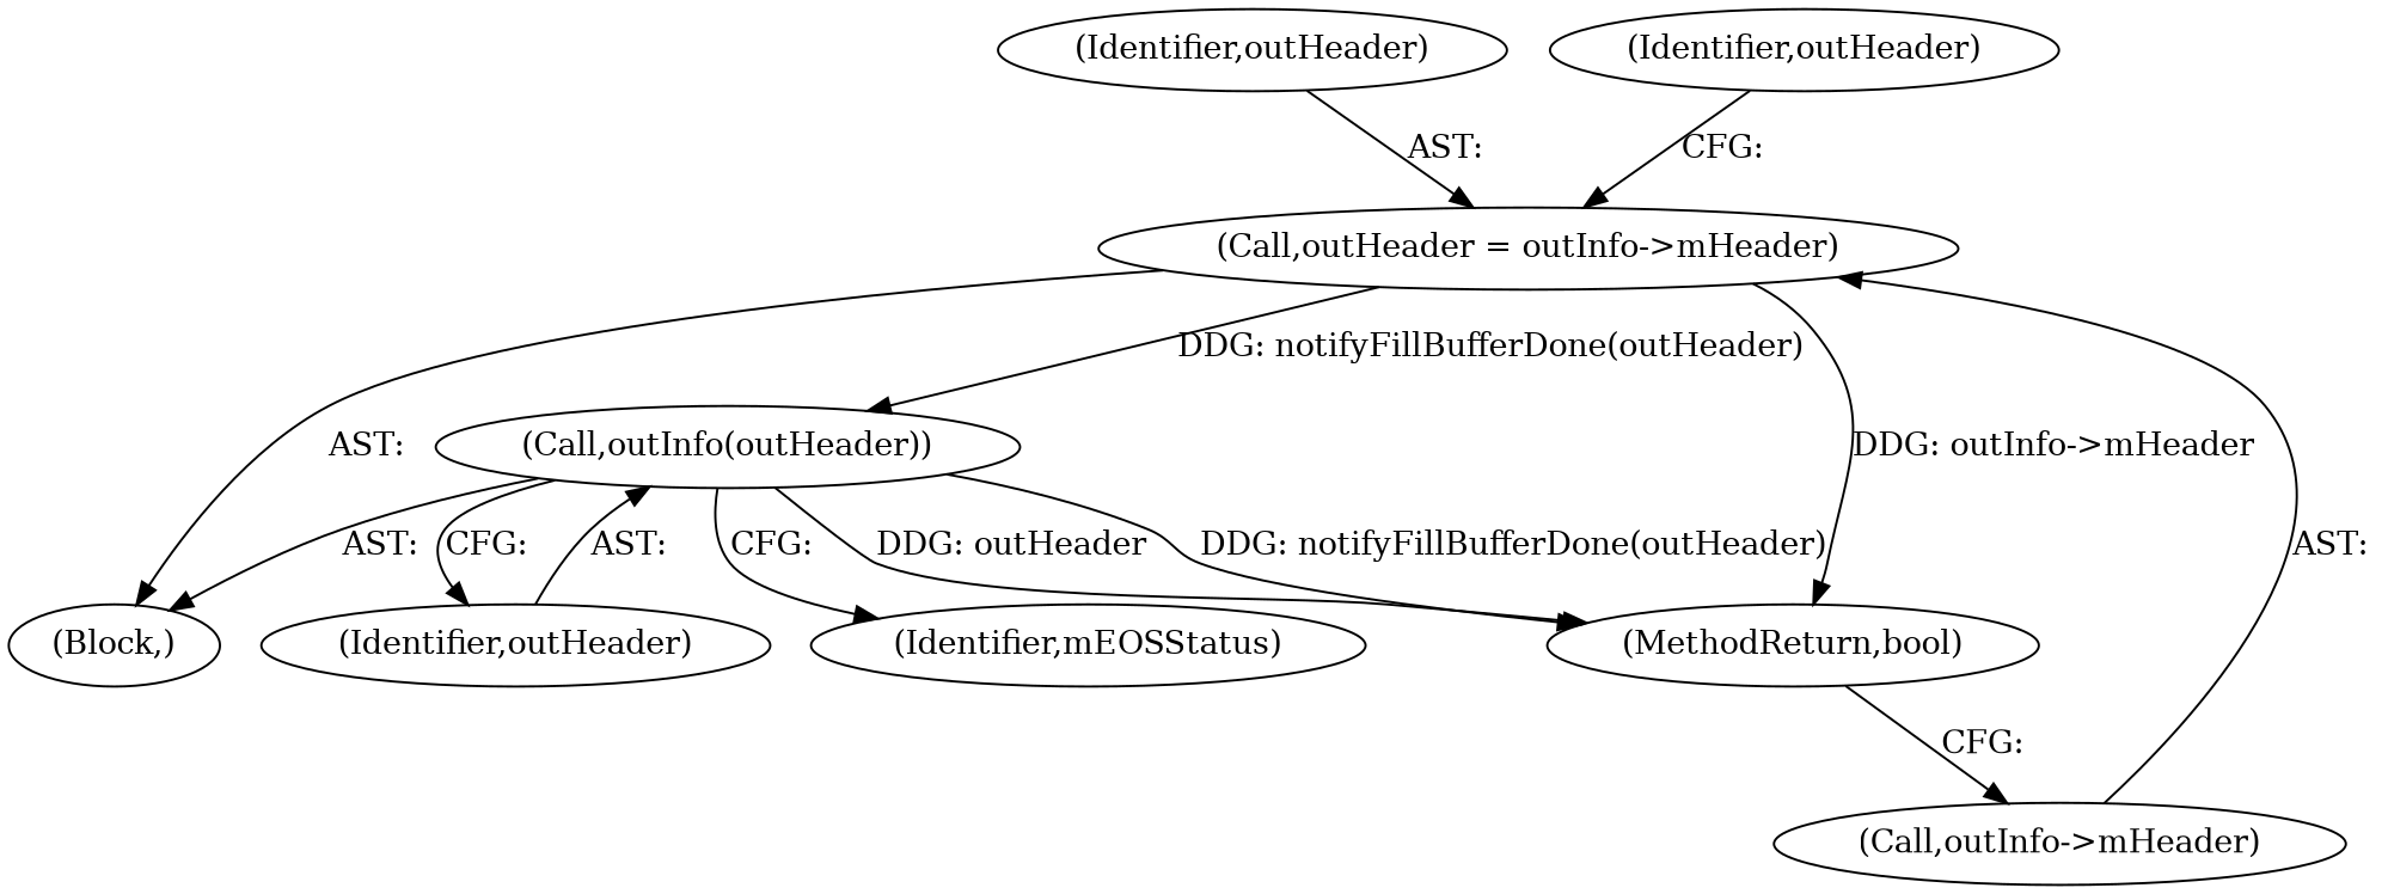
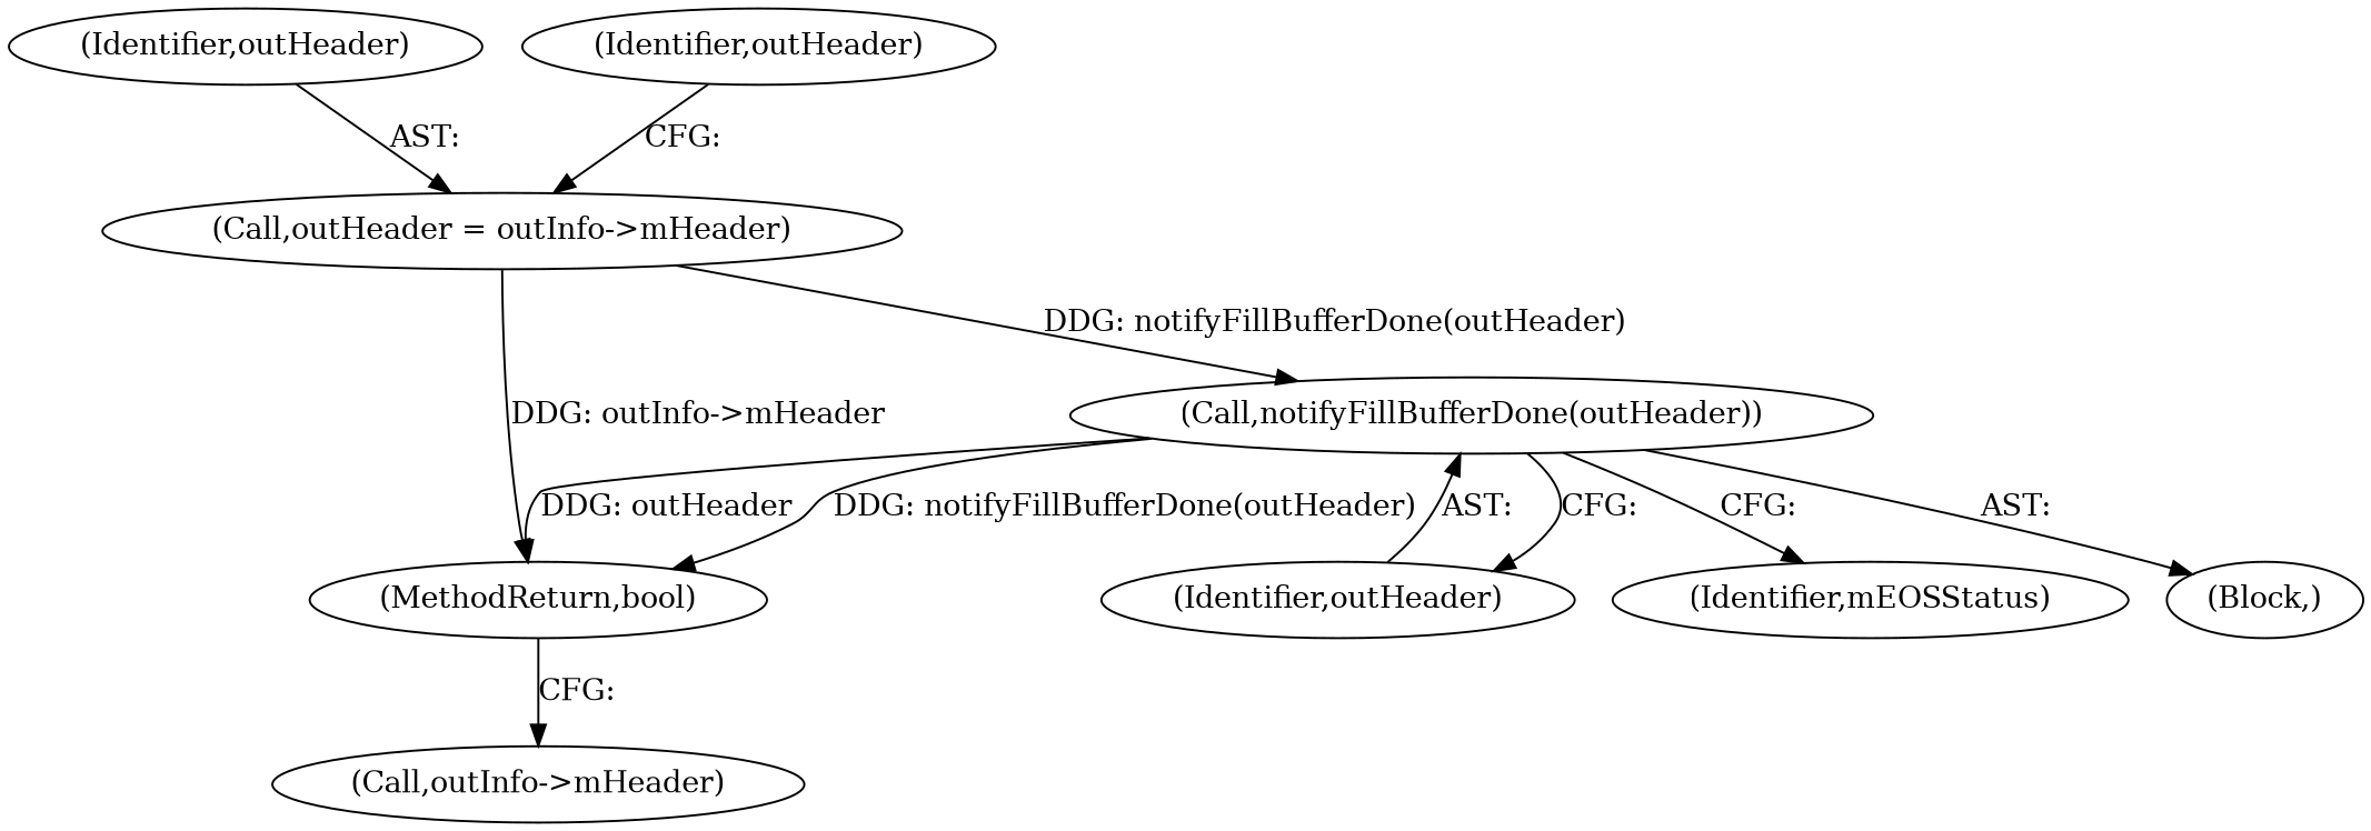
  digraph {
    n1 [label="(Call,outHeader = outInfo->mHeader)"]
-   n2 [label="(Call,outInfo(outHeader))"]
+   n2 [label="(Call,notifyFillBufferDone(outHeader))"]
    n3 [label="(Block,)"]
    n4 [label="(MethodReturn,bool)"]
    n5 [label="(Identifier,outHeader)"]
    n6 [label="(Identifier,mEOSStatus)"]
    n7 [label="(Call,outInfo->mHeader)"]
    n8 [label="(Identifier,outHeader)"]
    n9 [label="(Identifier,outHeader)"]
    n1 -> n2 [label="DDG: notifyFillBufferDone(outHeader)"]
-   n1 -> n3 [label="AST: "]
    n1 -> n4 [label="DDG: outInfo->mHeader"]
    n2 -> n3 [label="AST: "]
    n2 -> n4 [label="DDG: outHeader"]
    n2 -> n4 [label="DDG: notifyFillBufferDone(outHeader)"]
    n2 -> n5 [label="CFG: "]
    n2 -> n6 [label="CFG: "]
    n4 -> n7 [label="CFG: "]
    n5 -> n2 [label="AST: "]
-   n7 -> n1 [label="AST: "]
    n8 -> n1 [label="AST: "]
    n9 -> n1 [label="CFG: "]
  }
